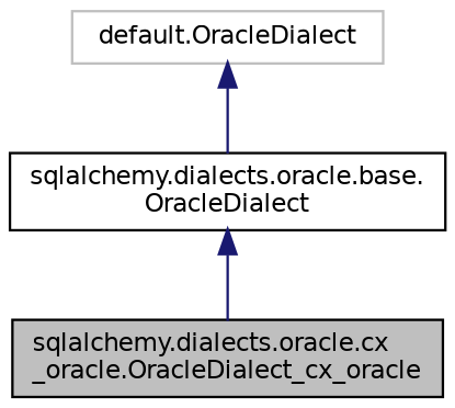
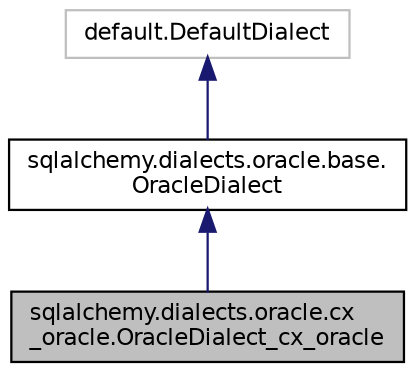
  digraph {
    node [color=black fillcolor=white fontname=Helvetica fontsize=10 shape=record style=filled]
    edge [color=midnightblue dir=back fontname=Helvetica fontsize=10 labelfontname=Helvetica labelfontsize=10 style=solid]
    n1 [fillcolor=grey75 fontcolor=black height=0.2 label="sqlalchemy.dialects.oracle.cx\l_oracle.OracleDialect_cx_oracle" width=0.4]
    n2 [height=0.2 label="sqlalchemy.dialects.oracle.base.\lOracleDialect" width=0.4]
-   n3 [color=grey75 height=0.2 label="default.OracleDialect" width=0.4]
+   n3 [color=grey75 height=0.2 label="default.DefaultDialect" width=0.4]
    n2 -> n1
    n3 -> n2
  }
